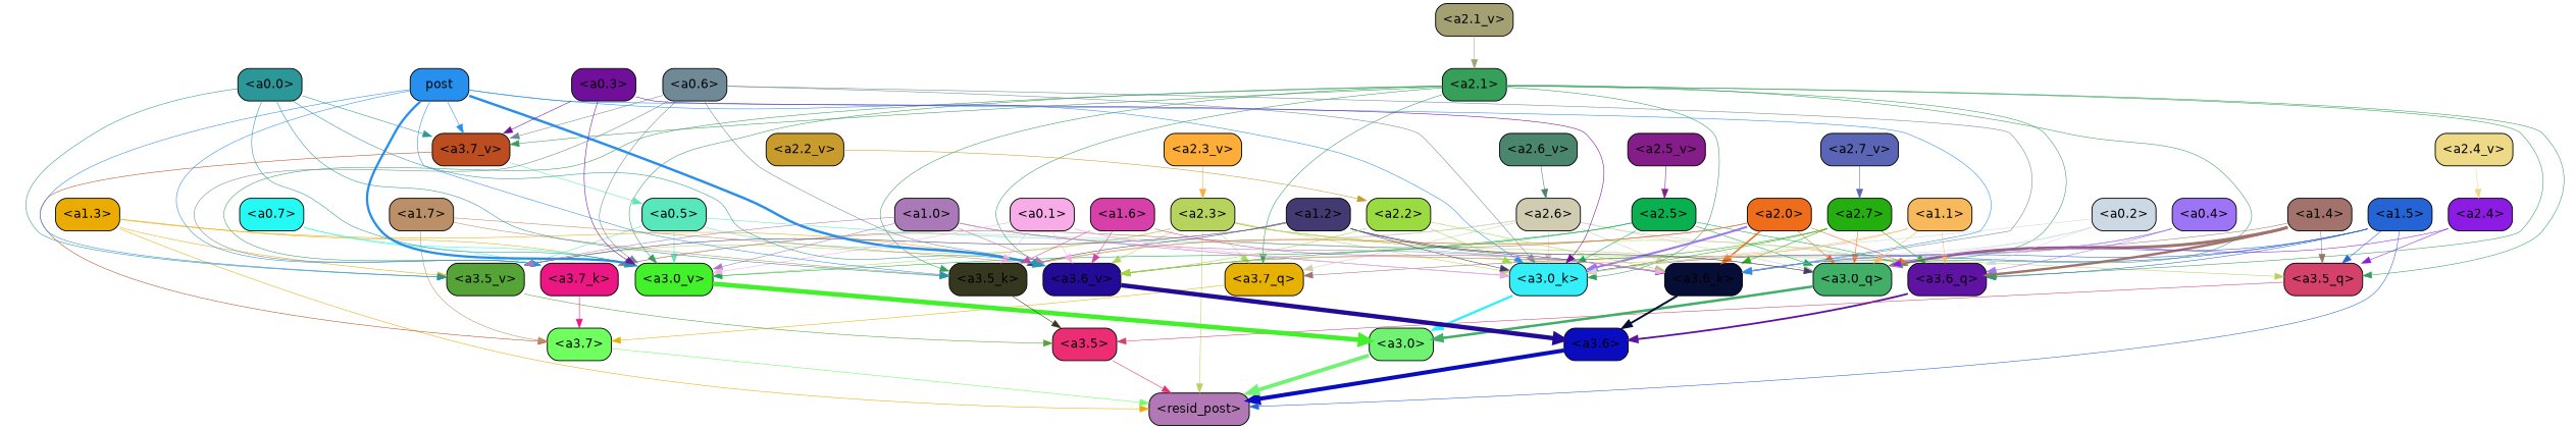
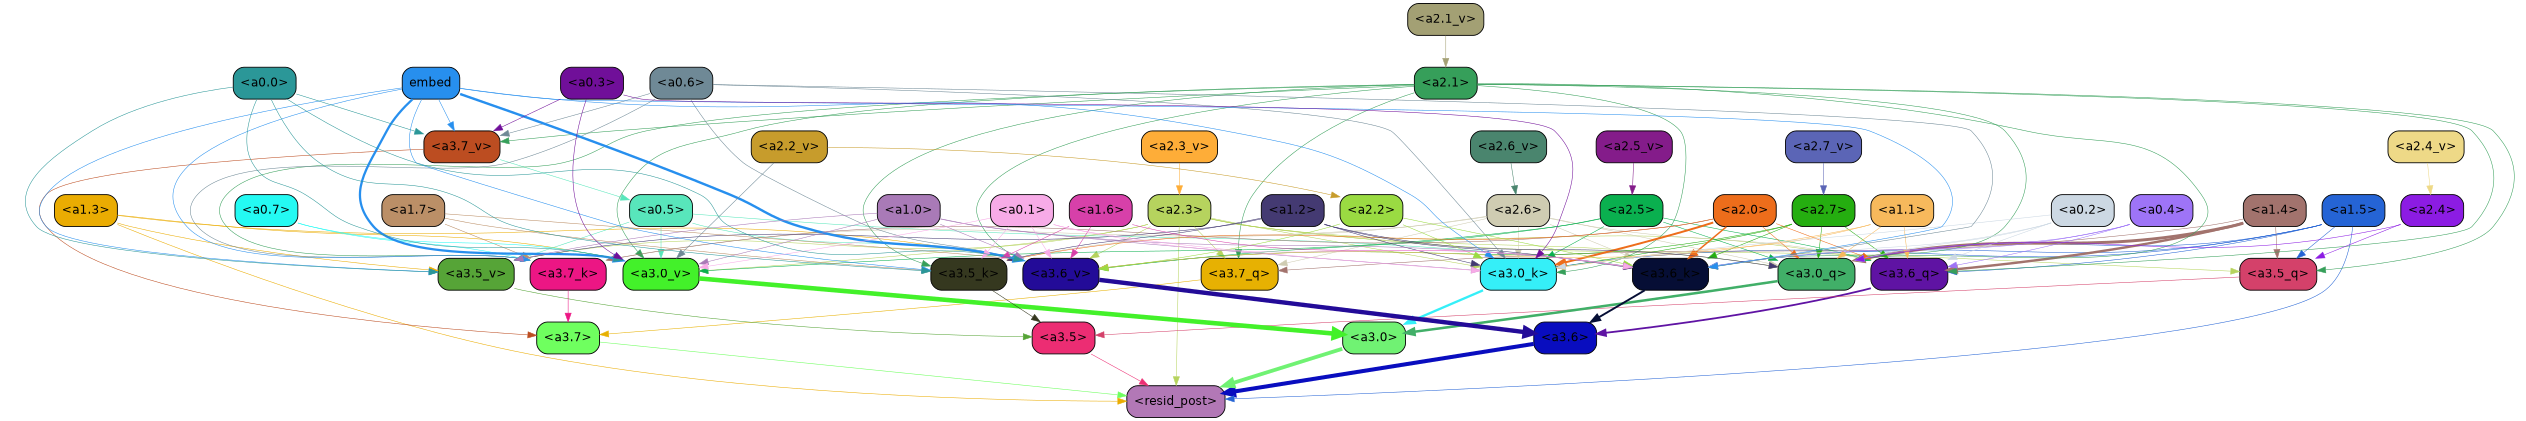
  strict digraph {
    splines=true
    node [color=black fontname=Helvetica shape=box style="filled, rounded"]
    edge [color="#369f5a" penwidth=0.6]
    "<a3.7>" [fillcolor="#6fff5f"]
    "<resid_post>" [fillcolor="#b278b6"]
    "<a3.6>" [fillcolor="#090dbf"]
    "<a3.5>" [fillcolor="#ec2d73"]
    "<a3.0>" [fillcolor="#70f273"]
    "<a2.3>" [fillcolor="#b6d35e"]
    "<a3.7_q>" [fillcolor="#e7b102"]
    "<a3.6_q>" [fillcolor="#5f13a3"]
    "<a3.5_q>" [fillcolor="#d4416a"]
    "<a3.0_q>" [fillcolor="#41af68"]
    "<a3.0_k>" [fillcolor="#35eff8"]
    "<a3.6_v>" [fillcolor="#230b98"]
    "<a3.5_v>" [fillcolor="#56a437"]
    "<a3.0_v>" [fillcolor="#43f12a"]
    "<a1.5>" [fillcolor="#2564d5"]
    "<a3.6_k>" [fillcolor="#060e35"]
    "<a1.4>" [fillcolor="#a2736d"]
    "<a1.3>" [fillcolor="#eaac02"]
    "<a3.7_k>" [fillcolor="#ec1684"]
    "<a3.5_k>" [fillcolor="#35381f"]
    "<a3.7_v>" [fillcolor="#bc4d21"]
    "<a0.5>" [fillcolor="#58e6bb"]
    "<a2.6>" [fillcolor="#cfccb2"]
    "<a2.1>" [fillcolor="#369f5a"]
    "<a2.7>" [fillcolor="#25ae10"]
    "<a2.5>" [fillcolor="#0ab04f"]
    "<a2.0>" [fillcolor="#ed6d1b"]
    "<a1.1>" [fillcolor="#f7b95c"]
    "<a0.4>" [fillcolor="#9e74f7"]
    "<a0.2>" [fillcolor="#ccd8e3"]
    "<a2.4>" [fillcolor="#8c1ce3"]
    "<a1.2>" [fillcolor="#443a72"]
    "<a1.7>" [fillcolor="#bb8f67"]
    "<a0.7>" [fillcolor="#24faf3"]
    "<a0.6>" [fillcolor="#6f8996"]
-   embed [fillcolor="#278fee" label=post]
+   embed [fillcolor="#278fee"]
    "<a2.2>" [fillcolor="#9adb42"]
    "<a1.6>" [fillcolor="#d740a9"]
    "<a1.0>" [fillcolor="#a97ab7"]
    "<a0.1>" [fillcolor="#f7abe7"]
    "<a0.0>" [fillcolor="#2b9798"]
    "<a0.3>" [fillcolor="#700f99"]
    "<a2.7_v>" [fillcolor="#5b65b6"]
    "<a2.6_v>" [fillcolor="#4a856e"]
    "<a2.5_v>" [fillcolor="#841c8a"]
    "<a2.4_v>" [fillcolor="#eed987"]
    "<a2.3_v>" [fillcolor="#fead38"]
    "<a2.2_v>" [fillcolor="#c79c2c"]
    "<a2.1_v>" [fillcolor="#a3a074"]
    "<a3.7>" -> "<resid_post>" [color="#6fff5f" penwidth=0.6239100098609924]
    "<a3.6>" -> "<resid_post>" [color="#090dbf" penwidth=4.569062113761902]
    "<a3.5>" -> "<resid_post>" [color="#ec2d73"]
    "<a3.0>" -> "<resid_post>" [color="#70f273" penwidth=4.283544182777405]
    "<a2.3>" -> "<resid_post>" [color="#b6d35e"]
    "<a2.3>" -> "<a3.7_q>" [color="#b6d35e"]
    "<a2.3>" -> "<a3.6_q>" [color="#b6d35e"]
    "<a2.3>" -> "<a3.5_q>" [color="#b6d35e"]
    "<a2.3>" -> "<a3.0_q>" [color="#b6d35e"]
    "<a2.3>" -> "<a3.0_k>" [color="#b6d35e"]
    "<a2.3>" -> "<a3.6_v>" [color="#b6d35e"]
    "<a2.3>" -> "<a3.5_v>" [color="#b6d35e"]
    "<a2.3>" -> "<a3.0_v>" [color="#b6d35e"]
    "<a3.7_q>" -> "<a3.7>" [color="#e7b102"]
    "<a3.6_q>" -> "<a3.6>" [color="#5f13a3" penwidth=2.0344843566417694]
    "<a3.5_q>" -> "<a3.5>" [color="#d4416a"]
    "<a3.0_q>" -> "<a3.0>" [color="#41af68" penwidth=2.863015294075012]
    "<a3.0_k>" -> "<a3.0>" [color="#35eff8" penwidth=2.6323853135108948]
    "<a3.6_v>" -> "<a3.6>" [color="#230b98" penwidth=4.972373723983765]
    "<a3.5_v>" -> "<a3.5>" [color="#56a437"]
    "<a3.0_v>" -> "<a3.0>" [color="#43f12a" penwidth=5.1638524532318115]
    "<a1.5>" -> "<resid_post>" [color="#2564d5"]
    "<a1.5>" -> "<a3.6_q>" [color="#2564d5"]
    "<a1.5>" -> "<a3.5_q>" [color="#2564d5"]
    "<a1.5>" -> "<a3.0_q>" [color="#2564d5"]
    "<a1.5>" -> "<a3.0_k>" [color="#2564d5"]
    "<a1.5>" -> "<a3.6_k>" [color="#2564d5"]
    "<a3.6_k>" -> "<a3.6>" [color="#060e35" penwidth=2.1770318150520325]
    "<a1.4>" -> "<a3.7_q>" [color="#a2736d"]
    "<a1.4>" -> "<a3.6_q>" [color="#a2736d" penwidth=2.7536282539367676]
    "<a1.4>" -> "<a3.5_q>" [color="#a2736d"]
    "<a1.4>" -> "<a3.0_q>" [color="#a2736d" penwidth=3.3369133472442627]
    "<a1.3>" -> "<resid_post>" [color="#eaac02"]
    "<a1.3>" -> "<a3.6_v>" [color="#eaac02"]
    "<a1.3>" -> "<a3.5_v>" [color="#eaac02"]
    "<a1.3>" -> "<a3.0_v>" [color="#eaac02"]
    "<a3.7_k>" -> "<a3.7>" [color="#ec1684"]
    "<a3.5_k>" -> "<a3.5>" [color="#35381f"]
    "<a3.7_v>" -> "<a3.7>" [color="#bc4d21"]
    "<a3.7_v>" -> "<a0.5>" [color="#58e6bb"]
    "<a0.5>" -> "<a3.6_v>" [color="#58e6bb"]
    "<a0.5>" -> "<a3.5_v>" [color="#58e6bb"]
    "<a0.5>" -> "<a3.0_v>" [color="#58e6bb"]
    "<a0.5>" -> "<a3.6_k>" [color="#58e6bb"]
    "<a2.6>" -> "<a3.7_q>" [color="#cfccb2"]
    "<a2.6>" -> "<a3.6_q>" [color="#cfccb2"]
    "<a2.6>" -> "<a3.0_q>" [color="#cfccb2"]
    "<a2.6>" -> "<a3.0_k>" [color="#cfccb2"]
    "<a2.6>" -> "<a3.6_k>" [color="#cfccb2"]
    "<a2.6>" -> "<a3.7_k>" [color="#cfccb2"]
    "<a2.6>" -> "<a3.5_k>" [color="#cfccb2"]
    "<a2.1>" -> "<a3.7_q>"
    "<a2.1>" -> "<a3.6_q>"
    "<a2.1>" -> "<a3.5_q>"
    "<a2.1>" -> "<a3.0_q>"
    "<a2.1>" -> "<a3.0_k>"
    "<a2.1>" -> "<a3.6_v>"
    "<a2.1>" -> "<a3.0_v>"
    "<a2.1>" -> "<a3.6_k>"
    "<a2.1>" -> "<a3.7_k>"
    "<a2.1>" -> "<a3.5_k>"
    "<a2.1>" -> "<a3.7_v>"
    "<a2.7>" -> "<a3.6_q>" [color="#25ae10"]
-   "<a2.7>" -> "<a3.0_q>" [color="#ed6d1b"]
+   "<a2.7>" -> "<a3.0_q>" [color="#25ae10"]
    "<a2.7>" -> "<a3.0_k>" [color="#25ae10"]
    "<a2.7>" -> "<a3.6_v>" [color="#25ae10"]
    "<a2.7>" -> "<a3.6_k>" [color="#25ae10"]
    "<a2.5>" -> "<a3.6_q>" [color="#0ab04f"]
    "<a2.5>" -> "<a3.0_q>" [color="#0ab04f"]
    "<a2.5>" -> "<a3.0_k>" [color="#0ab04f"]
    "<a2.5>" -> "<a3.6_v>" [color="#0ab04f"]
    "<a2.5>" -> "<a3.0_v>" [color="#0ab04f"]
    "<a2.0>" -> "<a3.6_q>" [color="#ed6d1b"]
    "<a2.0>" -> "<a3.0_q>" [color="#ed6d1b"]
-   "<a2.0>" -> "<a3.0_k>" [color="#9e74f7" penwidth=2.239806979894638]
+   "<a2.0>" -> "<a3.0_k>" [color="#ed6d1b" penwidth=2.239806979894638]
    "<a2.0>" -> "<a3.6_k>" [color="#ed6d1b" penwidth=1.7047871947288513]
    "<a2.0>" -> "<a3.7_k>" [color="#a2736d"]
    "<a2.0>" -> "<a3.5_k>" [color="#ed6d1b"]
    "<a1.1>" -> "<a3.6_q>" [color="#f7b95c"]
    "<a1.1>" -> "<a3.0_q>" [color="#f7b95c"]
    "<a1.1>" -> "<a3.0_k>" [color="#f7b95c"]
    "<a1.1>" -> "<a3.6_v>" [color="#f7b95c"]
    "<a0.4>" -> "<a3.6_q>" [color="#9e74f7"]
    "<a0.4>" -> "<a3.0_q>" [color="#9e74f7"]
    "<a0.4>" -> "<a3.6_k>" [color="#9e74f7"]
    "<a0.2>" -> "<a3.6_q>" [color="#ccd8e3"]
    "<a0.2>" -> "<a3.0_q>" [color="#ccd8e3"]
    "<a0.2>" -> "<a3.0_k>" [color="#ccd8e3"]
    "<a0.2>" -> "<a3.6_k>" [color="#ccd8e3"]
    "<a2.4>" -> "<a3.5_q>" [color="#8c1ce3"]
    "<a2.4>" -> "<a3.0_q>" [color="#8c1ce3"]
    "<a1.2>" -> "<a3.0_q>" [color="#443a72"]
    "<a1.2>" -> "<a3.0_k>" [color="#443a72"]
    "<a1.2>" -> "<a3.5_v>" [color="#443a72"]
    "<a1.2>" -> "<a3.6_k>" [color="#443a72"]
    "<a1.2>" -> "<a3.5_k>" [color="#443a72"]
    "<a1.7>" -> "<a3.6_v>" [color="#bb8f67"]
-   "<a1.7>" -> "<a3.7>" [color="#bb8f67"]
+   "<a1.7>" -> "<a3.7_k>" [color="#bb8f67"]
    "<a1.7>" -> "<a3.5_k>" [color="#bb8f67"]
    "<a0.7>" -> "<a3.0_v>" [color="#24faf3"]
    "<a0.7>" -> "<a3.7_k>" [color="#24faf3"]
    "<a0.6>" -> "<a3.0_k>" [color="#6f8996"]
    "<a0.6>" -> "<a3.6_v>" [color="#6f8996"]
-   "<a0.6>" -> "<a3.0_v>" [color="#6f8996"]
+   "<a2.2_v>" -> "<a3.0_v>" [color="#6f8996"]
    "<a0.6>" -> "<a3.6_k>" [color="#6f8996"]
    "<a0.6>" -> "<a3.7_k>" [color="#6f8996"]
    "<a0.6>" -> "<a3.7_v>" [color="#6f8996"]
    embed -> "<a3.0_k>" [color="#278fee"]
    embed -> "<a3.6_v>" [color="#278fee" penwidth=2.7369276881217957]
    embed -> "<a3.5_v>" [color="#278fee"]
    embed -> "<a3.0_v>" [color="#278fee" penwidth=2.5778204202651978]
    embed -> "<a3.6_k>" [color="#278fee"]
    embed -> "<a3.7_k>" [color="#278fee"]
    embed -> "<a3.5_k>" [color="#278fee"]
    embed -> "<a3.7_v>" [color="#278fee"]
    "<a2.2>" -> "<a3.0_k>" [color="#9adb42"]
    "<a2.2>" -> "<a3.6_v>" [color="#9adb42"]
    "<a2.2>" -> "<a3.6_k>" [color="#9adb42"]
    "<a1.6>" -> "<a3.6_v>" [color="#d740a9"]
    "<a1.6>" -> "<a3.6_k>" [color="#d740a9"]
    "<a1.6>" -> "<a3.5_k>" [color="#d740a9"]
    "<a1.0>" -> "<a3.0_k>" [color="#a97ab7"]
    "<a1.0>" -> "<a3.6_v>" [color="#a97ab7"]
    "<a1.0>" -> "<a3.5_v>" [color="#a97ab7"]
    "<a1.0>" -> "<a3.0_v>" [color="#a97ab7"]
    "<a1.0>" -> "<a3.6_k>" [color="#a97ab7"]
    "<a0.1>" -> "<a3.0_k>" [color="#f7abe7"]
    "<a0.1>" -> "<a3.6_v>" [color="#f7abe7"]
    "<a0.1>" -> "<a3.0_v>" [color="#f7abe7"]
    "<a0.1>" -> "<a3.6_k>" [color="#f7abe7"]
    "<a0.1>" -> "<a3.5_k>" [color="#f7abe7"]
    "<a0.0>" -> "<a3.6_v>" [color="#2b9798"]
    "<a0.0>" -> "<a3.5_v>" [color="#2b9798"]
    "<a0.0>" -> "<a3.0_v>" [color="#2b9798"]
    "<a0.0>" -> "<a3.5_k>" [color="#2b9798"]
    "<a0.0>" -> "<a3.7_v>" [color="#2b9798"]
    "<a0.3>" -> "<a3.0_k>" [color="#700f99"]
    "<a0.3>" -> "<a3.0_v>" [color="#700f99"]
    "<a0.3>" -> "<a3.7_v>" [color="#700f99"]
    "<a2.7_v>" -> "<a2.7>" [color="#5b65b6"]
    "<a2.6_v>" -> "<a2.6>" [color="#4a856e"]
    "<a2.5_v>" -> "<a2.5>" [color="#841c8a"]
    "<a2.4_v>" -> "<a2.4>" [color="#eed987"]
    "<a2.3_v>" -> "<a2.3>" [color="#fead38"]
    "<a2.2_v>" -> "<a2.2>" [color="#c79c2c"]
    "<a2.1_v>" -> "<a2.1>" [color="#a3a074"]
  }
